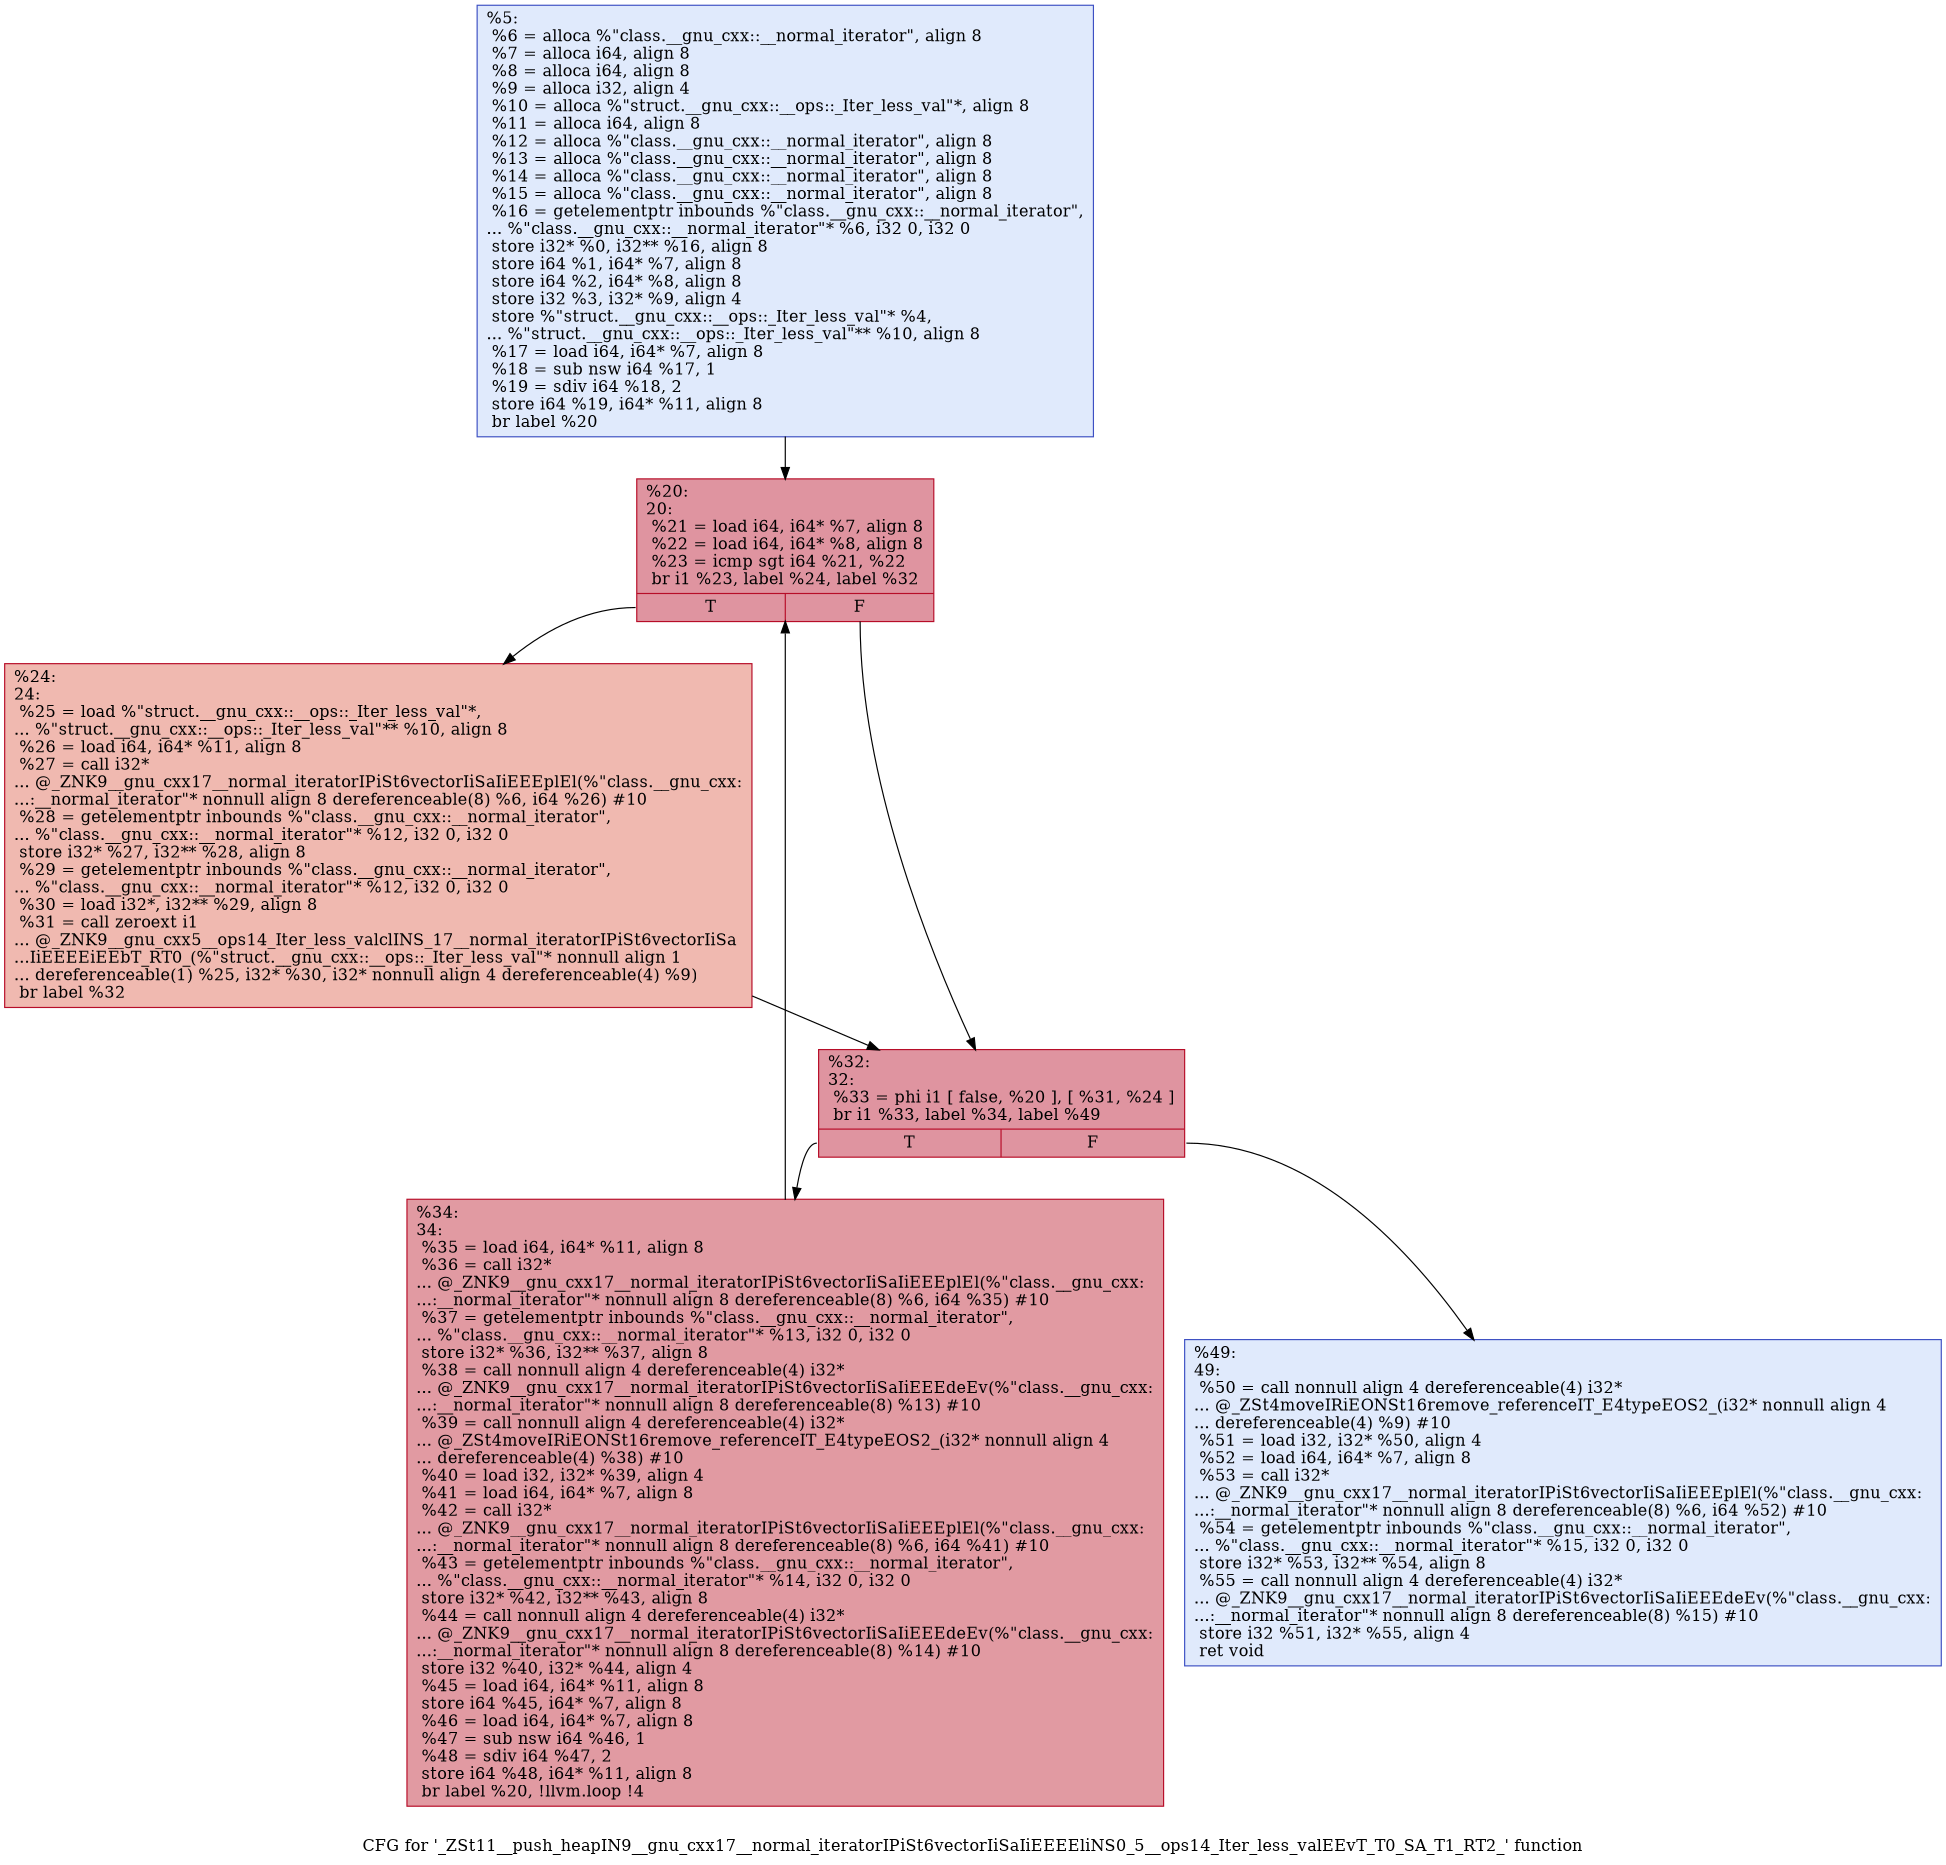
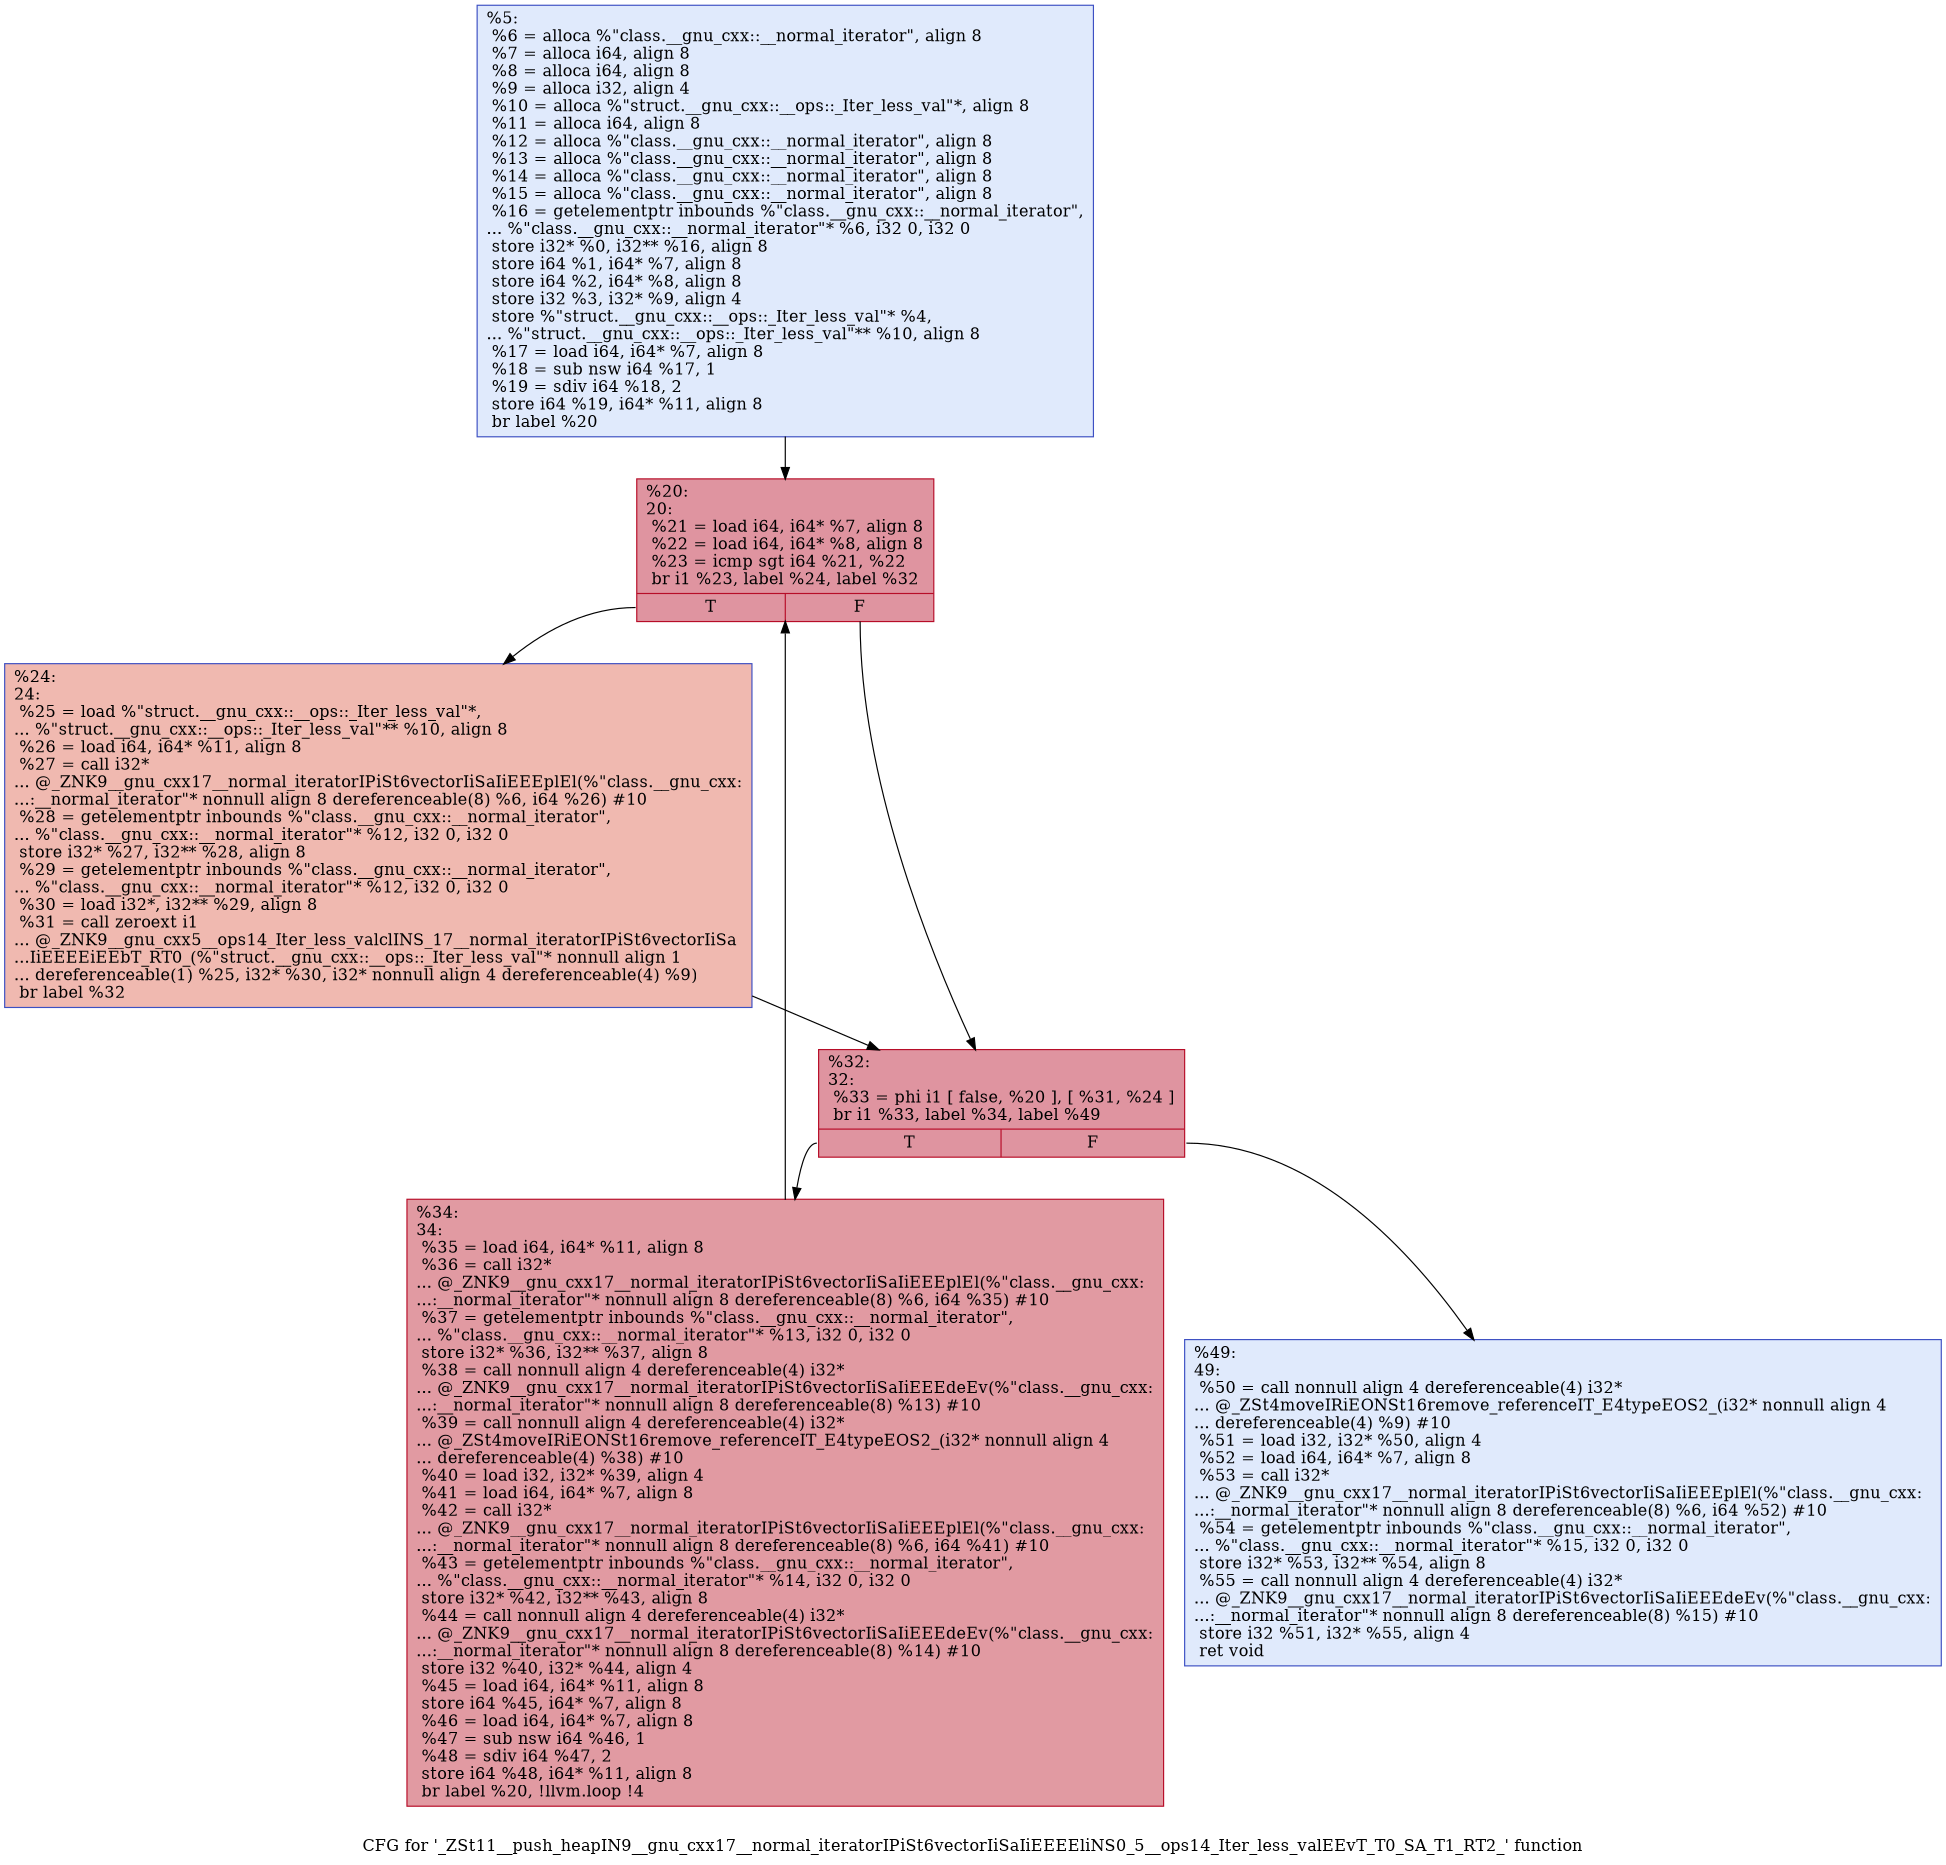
  digraph {
    label="CFG for '_ZSt11__push_heapIN9__gnu_cxx17__normal_iteratorIPiSt6vectorIiSaIiEEEEliNS0_5__ops14_Iter_less_valEEvT_T0_SA_T1_RT2_' function"
    node [color="#3d50c3ff" fillcolor="#b9d0f970" shape=record style=filled]
    n1 [label="{%5:\l  %6 = alloca %\"class.__gnu_cxx::__normal_iterator\", align 8\l  %7 = alloca i64, align 8\l  %8 = alloca i64, align 8\l  %9 = alloca i32, align 4\l  %10 = alloca %\"struct.__gnu_cxx::__ops::_Iter_less_val\"*, align 8\l  %11 = alloca i64, align 8\l  %12 = alloca %\"class.__gnu_cxx::__normal_iterator\", align 8\l  %13 = alloca %\"class.__gnu_cxx::__normal_iterator\", align 8\l  %14 = alloca %\"class.__gnu_cxx::__normal_iterator\", align 8\l  %15 = alloca %\"class.__gnu_cxx::__normal_iterator\", align 8\l  %16 = getelementptr inbounds %\"class.__gnu_cxx::__normal_iterator\",\l... %\"class.__gnu_cxx::__normal_iterator\"* %6, i32 0, i32 0\l  store i32* %0, i32** %16, align 8\l  store i64 %1, i64* %7, align 8\l  store i64 %2, i64* %8, align 8\l  store i32 %3, i32* %9, align 4\l  store %\"struct.__gnu_cxx::__ops::_Iter_less_val\"* %4,\l... %\"struct.__gnu_cxx::__ops::_Iter_less_val\"** %10, align 8\l  %17 = load i64, i64* %7, align 8\l  %18 = sub nsw i64 %17, 1\l  %19 = sdiv i64 %18, 2\l  store i64 %19, i64* %11, align 8\l  br label %20\l}"]
    n2 [color="#b70d28ff" fillcolor="#b70d2870" label="{%20:\l20:                                               \l  %21 = load i64, i64* %7, align 8\l  %22 = load i64, i64* %8, align 8\l  %23 = icmp sgt i64 %21, %22\l  br i1 %23, label %24, label %32\l|{<s0>T|<s1>F}}"]
-   n3 [color="#b70d28ff" fillcolor="#de614d70" label="{%24:\l24:                                               \l  %25 = load %\"struct.__gnu_cxx::__ops::_Iter_less_val\"*,\l... %\"struct.__gnu_cxx::__ops::_Iter_less_val\"** %10, align 8\l  %26 = load i64, i64* %11, align 8\l  %27 = call i32*\l... @_ZNK9__gnu_cxx17__normal_iteratorIPiSt6vectorIiSaIiEEEplEl(%\"class.__gnu_cxx:\l...:__normal_iterator\"* nonnull align 8 dereferenceable(8) %6, i64 %26) #10\l  %28 = getelementptr inbounds %\"class.__gnu_cxx::__normal_iterator\",\l... %\"class.__gnu_cxx::__normal_iterator\"* %12, i32 0, i32 0\l  store i32* %27, i32** %28, align 8\l  %29 = getelementptr inbounds %\"class.__gnu_cxx::__normal_iterator\",\l... %\"class.__gnu_cxx::__normal_iterator\"* %12, i32 0, i32 0\l  %30 = load i32*, i32** %29, align 8\l  %31 = call zeroext i1\l... @_ZNK9__gnu_cxx5__ops14_Iter_less_valclINS_17__normal_iteratorIPiSt6vectorIiSa\l...IiEEEEiEEbT_RT0_(%\"struct.__gnu_cxx::__ops::_Iter_less_val\"* nonnull align 1\l... dereferenceable(1) %25, i32* %30, i32* nonnull align 4 dereferenceable(4) %9)\l  br label %32\l}"]
+   n3 [fillcolor="#de614d70" label="{%24:\l24:                                               \l  %25 = load %\"struct.__gnu_cxx::__ops::_Iter_less_val\"*,\l... %\"struct.__gnu_cxx::__ops::_Iter_less_val\"** %10, align 8\l  %26 = load i64, i64* %11, align 8\l  %27 = call i32*\l... @_ZNK9__gnu_cxx17__normal_iteratorIPiSt6vectorIiSaIiEEEplEl(%\"class.__gnu_cxx:\l...:__normal_iterator\"* nonnull align 8 dereferenceable(8) %6, i64 %26) #10\l  %28 = getelementptr inbounds %\"class.__gnu_cxx::__normal_iterator\",\l... %\"class.__gnu_cxx::__normal_iterator\"* %12, i32 0, i32 0\l  store i32* %27, i32** %28, align 8\l  %29 = getelementptr inbounds %\"class.__gnu_cxx::__normal_iterator\",\l... %\"class.__gnu_cxx::__normal_iterator\"* %12, i32 0, i32 0\l  %30 = load i32*, i32** %29, align 8\l  %31 = call zeroext i1\l... @_ZNK9__gnu_cxx5__ops14_Iter_less_valclINS_17__normal_iteratorIPiSt6vectorIiSa\l...IiEEEEiEEbT_RT0_(%\"struct.__gnu_cxx::__ops::_Iter_less_val\"* nonnull align 1\l... dereferenceable(1) %25, i32* %30, i32* nonnull align 4 dereferenceable(4) %9)\l  br label %32\l}"]
    n4 [color="#b70d28ff" fillcolor="#b70d2870" label="{%32:\l32:                                               \l  %33 = phi i1 [ false, %20 ], [ %31, %24 ]\l  br i1 %33, label %34, label %49\l|{<s0>T|<s1>F}}"]
    n5 [color="#b70d28ff" fillcolor="#bb1b2c70" label="{%34:\l34:                                               \l  %35 = load i64, i64* %11, align 8\l  %36 = call i32*\l... @_ZNK9__gnu_cxx17__normal_iteratorIPiSt6vectorIiSaIiEEEplEl(%\"class.__gnu_cxx:\l...:__normal_iterator\"* nonnull align 8 dereferenceable(8) %6, i64 %35) #10\l  %37 = getelementptr inbounds %\"class.__gnu_cxx::__normal_iterator\",\l... %\"class.__gnu_cxx::__normal_iterator\"* %13, i32 0, i32 0\l  store i32* %36, i32** %37, align 8\l  %38 = call nonnull align 4 dereferenceable(4) i32*\l... @_ZNK9__gnu_cxx17__normal_iteratorIPiSt6vectorIiSaIiEEEdeEv(%\"class.__gnu_cxx:\l...:__normal_iterator\"* nonnull align 8 dereferenceable(8) %13) #10\l  %39 = call nonnull align 4 dereferenceable(4) i32*\l... @_ZSt4moveIRiEONSt16remove_referenceIT_E4typeEOS2_(i32* nonnull align 4\l... dereferenceable(4) %38) #10\l  %40 = load i32, i32* %39, align 4\l  %41 = load i64, i64* %7, align 8\l  %42 = call i32*\l... @_ZNK9__gnu_cxx17__normal_iteratorIPiSt6vectorIiSaIiEEEplEl(%\"class.__gnu_cxx:\l...:__normal_iterator\"* nonnull align 8 dereferenceable(8) %6, i64 %41) #10\l  %43 = getelementptr inbounds %\"class.__gnu_cxx::__normal_iterator\",\l... %\"class.__gnu_cxx::__normal_iterator\"* %14, i32 0, i32 0\l  store i32* %42, i32** %43, align 8\l  %44 = call nonnull align 4 dereferenceable(4) i32*\l... @_ZNK9__gnu_cxx17__normal_iteratorIPiSt6vectorIiSaIiEEEdeEv(%\"class.__gnu_cxx:\l...:__normal_iterator\"* nonnull align 8 dereferenceable(8) %14) #10\l  store i32 %40, i32* %44, align 4\l  %45 = load i64, i64* %11, align 8\l  store i64 %45, i64* %7, align 8\l  %46 = load i64, i64* %7, align 8\l  %47 = sub nsw i64 %46, 1\l  %48 = sdiv i64 %47, 2\l  store i64 %48, i64* %11, align 8\l  br label %20, !llvm.loop !4\l}"]
    n6 [label="{%49:\l49:                                               \l  %50 = call nonnull align 4 dereferenceable(4) i32*\l... @_ZSt4moveIRiEONSt16remove_referenceIT_E4typeEOS2_(i32* nonnull align 4\l... dereferenceable(4) %9) #10\l  %51 = load i32, i32* %50, align 4\l  %52 = load i64, i64* %7, align 8\l  %53 = call i32*\l... @_ZNK9__gnu_cxx17__normal_iteratorIPiSt6vectorIiSaIiEEEplEl(%\"class.__gnu_cxx:\l...:__normal_iterator\"* nonnull align 8 dereferenceable(8) %6, i64 %52) #10\l  %54 = getelementptr inbounds %\"class.__gnu_cxx::__normal_iterator\",\l... %\"class.__gnu_cxx::__normal_iterator\"* %15, i32 0, i32 0\l  store i32* %53, i32** %54, align 8\l  %55 = call nonnull align 4 dereferenceable(4) i32*\l... @_ZNK9__gnu_cxx17__normal_iteratorIPiSt6vectorIiSaIiEEEdeEv(%\"class.__gnu_cxx:\l...:__normal_iterator\"* nonnull align 8 dereferenceable(8) %15) #10\l  store i32 %51, i32* %55, align 4\l  ret void\l}"]
    n1 -> n2
    n2 -> n3 [tailport=s0]
    n2 -> n4 [tailport=s1]
    n3 -> n4
    n4 -> n5 [tailport=s0]
    n4 -> n6 [tailport=s1]
    n5 -> n2
  }
